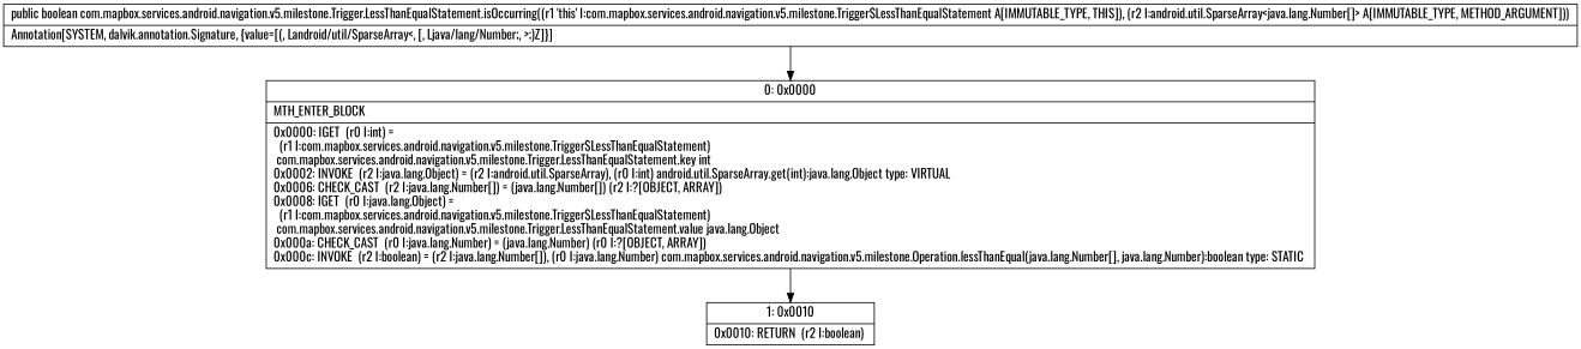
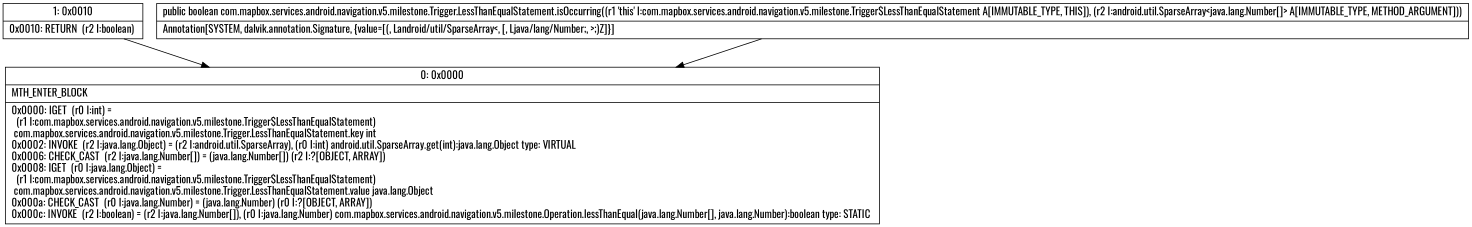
  digraph {
    fontname=Oswald
    node [shape=record fontname=Oswald]
    edge [fontname=Oswald]
    n1 [label="{0\:\ 0x0000|MTH_ENTER_BLOCK\l|0x0000: IGET  (r0 I:int) = \l  (r1 I:com.mapbox.services.android.navigation.v5.milestone.Trigger$LessThanEqualStatement)\l com.mapbox.services.android.navigation.v5.milestone.Trigger.LessThanEqualStatement.key int \l0x0002: INVOKE  (r2 I:java.lang.Object) = (r2 I:android.util.SparseArray), (r0 I:int) android.util.SparseArray.get(int):java.lang.Object type: VIRTUAL \l0x0006: CHECK_CAST  (r2 I:java.lang.Number[]) = (java.lang.Number[]) (r2 I:?[OBJECT, ARRAY]) \l0x0008: IGET  (r0 I:java.lang.Object) = \l  (r1 I:com.mapbox.services.android.navigation.v5.milestone.Trigger$LessThanEqualStatement)\l com.mapbox.services.android.navigation.v5.milestone.Trigger.LessThanEqualStatement.value java.lang.Object \l0x000a: CHECK_CAST  (r0 I:java.lang.Number) = (java.lang.Number) (r0 I:?[OBJECT, ARRAY]) \l0x000c: INVOKE  (r2 I:boolean) = (r2 I:java.lang.Number[]), (r0 I:java.lang.Number) com.mapbox.services.android.navigation.v5.milestone.Operation.lessThanEqual(java.lang.Number[], java.lang.Number):boolean type: STATIC \l}"]
    n2 [label="{1\:\ 0x0010|0x0010: RETURN  (r2 I:boolean) \l}"]
    n3 [label="{public boolean com.mapbox.services.android.navigation.v5.milestone.Trigger.LessThanEqualStatement.isOccurring((r1 'this' I:com.mapbox.services.android.navigation.v5.milestone.Trigger$LessThanEqualStatement A[IMMUTABLE_TYPE, THIS]), (r2 I:android.util.SparseArray\<java.lang.Number[]\> A[IMMUTABLE_TYPE, METHOD_ARGUMENT]))  | Annotation[SYSTEM, dalvik.annotation.Signature, \{value=[(, Landroid\/util\/SparseArray\<, [, Ljava\/lang\/Number;, \>;)Z]\}]\l}"]
-   n1 -> n2
+   n2 -> n1
    n3 -> n1
  }
